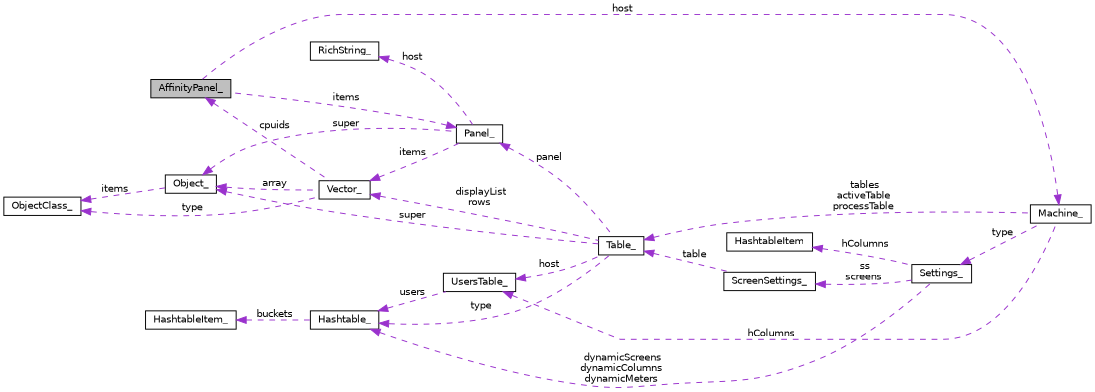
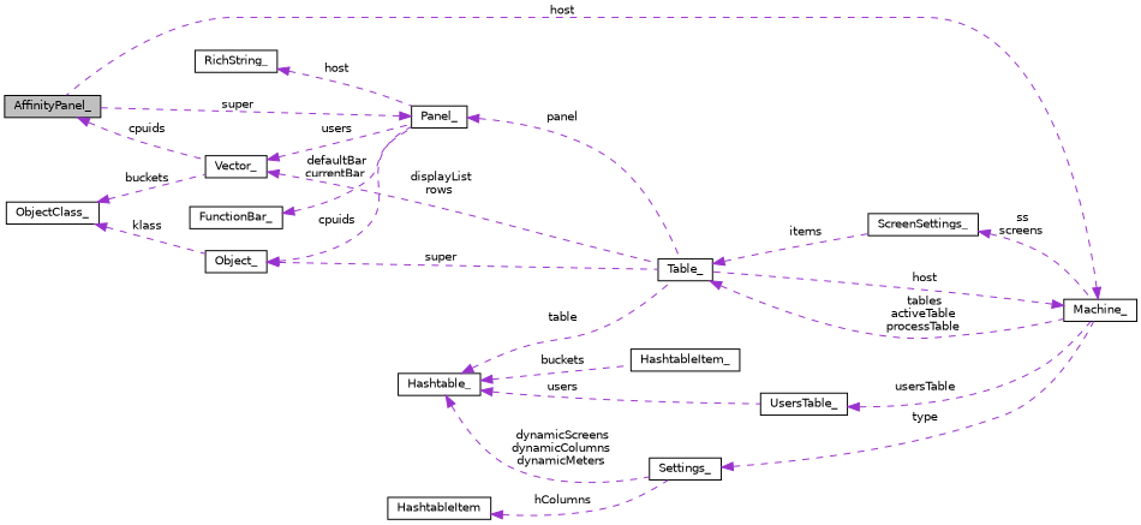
  digraph {
    rankdir=LR
    node [color=black fillcolor=white fontname=Helvetica fontsize=10 shape=record style=filled]
    edge [color=darkorchid3 dir=back fontname=Helvetica fontsize=10 labelfontname=Helvetica labelfontsize=10 style=dashed]
    n1 [fillcolor=grey75 fontcolor=black height=0.2 label=AffinityPanel_ width=0.4]
    n2 [height=0.2 label=Vector_ width=0.4]
    n3 [height=0.2 label=Table_ width=0.4]
    n4 [height=0.2 label=Panel_ width=0.4]
    n5 [height=0.2 label=Machine_ width=0.4]
    n6 [height=0.2 label=ScreenSettings_ width=0.4]
    n7 [height=0.2 label=ObjectClass_ width=0.4]
    n8 [height=0.2 label=Object_ width=0.4]
    n9 [height=0.2 label=Settings_ width=0.4]
    n10 [height=0.2 label=Hashtable_ width=0.4]
    n11 [height=0.2 label=UsersTable_ width=0.4]
    n12 [height=0.2 label=HashtableItem_ width=0.4]
    n13 [height=0.2 label=RichString_ width=0.4]
+   n14 [height=0.2 label=FunctionBar_ width=0.4]
    n15 [height=0.2 label=HashtableItem width=0.4]
    n1 -> n2 [label=" cpuids"]
    n2 -> n3 [label=" displayList\nrows"]
-   n2 -> n4 [label=" items"]
+   n2 -> n4 [label=" users"]
    n3 -> n5 [label=" tables\nactiveTable\nprocessTable"]
-   n3 -> n6 [label=" table"]
-   n4 -> n1 [label=" items"]
+   n3 -> n6 [label=" items"]
+   n4 -> n1 [label=" super"]
    n4 -> n3 [label=" panel"]
    n5 -> n1 [label=" host"]
-   n11 -> n3 [label=" host"]
-   n6 -> n9 [label=" ss\nscreens"]
-   n7 -> n2 [label=" type"]
-   n7 -> n8 [label=" items"]
-   n8 -> n2 [label=" array"]
+   n5 -> n3 [label=" host"]
+   n6 -> n5 [label=" ss\nscreens"]
+   n7 -> n2 [label=" buckets"]
+   n7 -> n8 [label=" klass"]
    n8 -> n3 [label=" super"]
-   n8 -> n4 [label=" super"]
+   n8 -> n4 [label=" cpuids"]
    n9 -> n5 [label=" type"]
-   n10 -> n3 [label=" type"]
+   n10 -> n3 [label=" table"]
    n10 -> n9 [label=" dynamicScreens\ndynamicColumns\ndynamicMeters"]
    n10 -> n11 [label=" users"]
-   n11 -> n5 [label=" hColumns"]
-   n12 -> n10 [label=" buckets"]
+   n11 -> n5 [label=" usersTable"]
+   n10 -> n12 [label=" buckets"]
    n13 -> n4 [label=" host"]
+   n14 -> n4 [label=" defaultBar\ncurrentBar"]
    n15 -> n9 [label=" hColumns"]
  }
